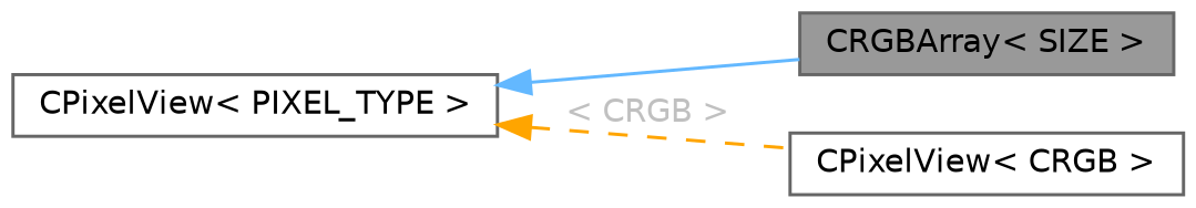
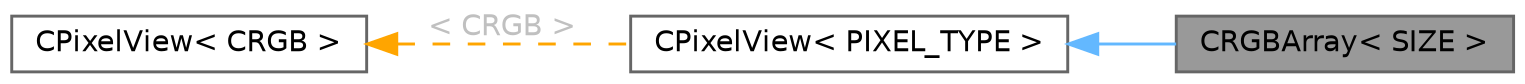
  digraph {
    rankdir=LR
    node [color=gray40 fillcolor=white fontname=Helvetica fontsize=10 shape=box style=filled]
    edge [dir=back fontname=Helvetica fontsize=10 labelfontname=Helvetica labelfontsize=10]
    n1 [fillcolor=grey60 fontcolor=black height=0.2 label="CRGBArray\< SIZE \>" width=0.4]
    n2 [height=0.2 label="CPixelView\< CRGB \>" width=0.4]
    n3 [height=0.2 label="CPixelView\< PIXEL_TYPE \>" width=0.4]
    n3 -> n1 [color=steelblue1 style=solid]
-   n3 -> n2 [color=orange fontcolor=grey label=" \< CRGB \>" style=dashed]
+   n2 -> n3 [color=orange fontcolor=grey label=" \< CRGB \>" style=dashed]
  }
